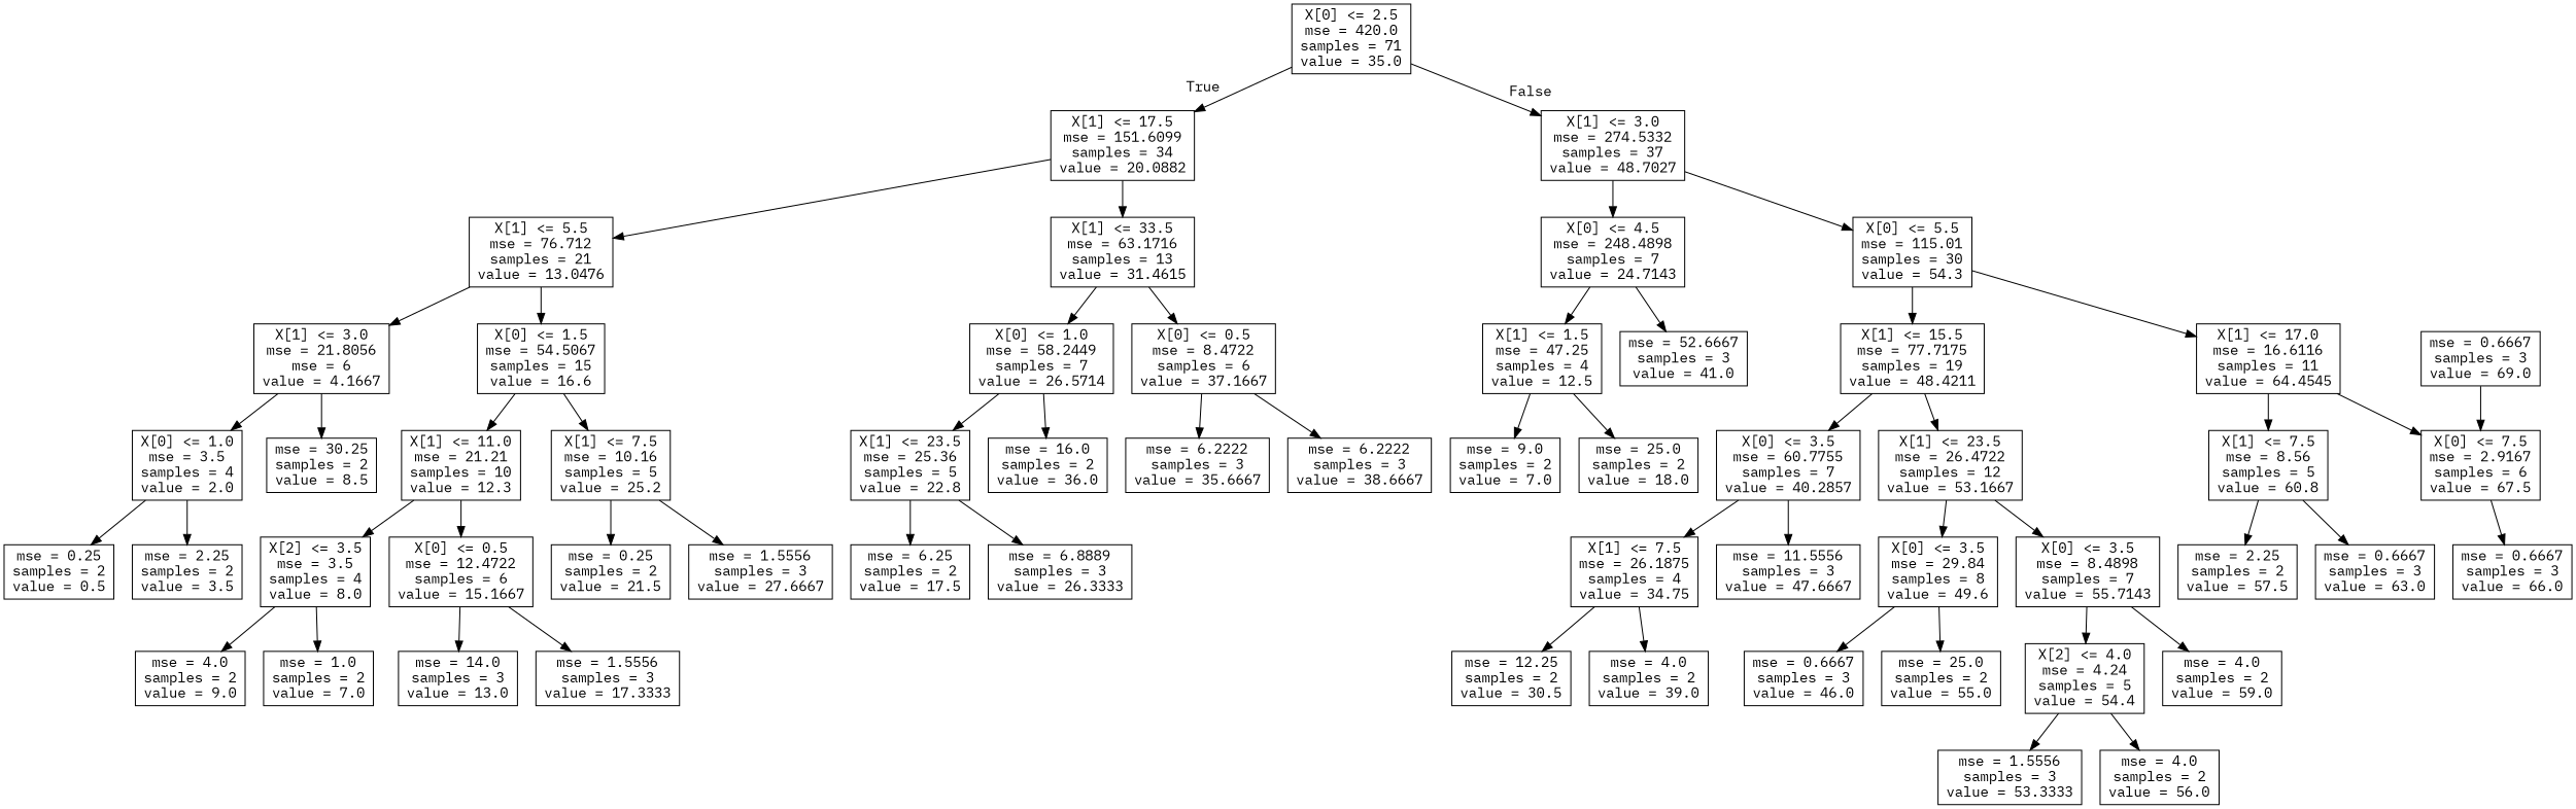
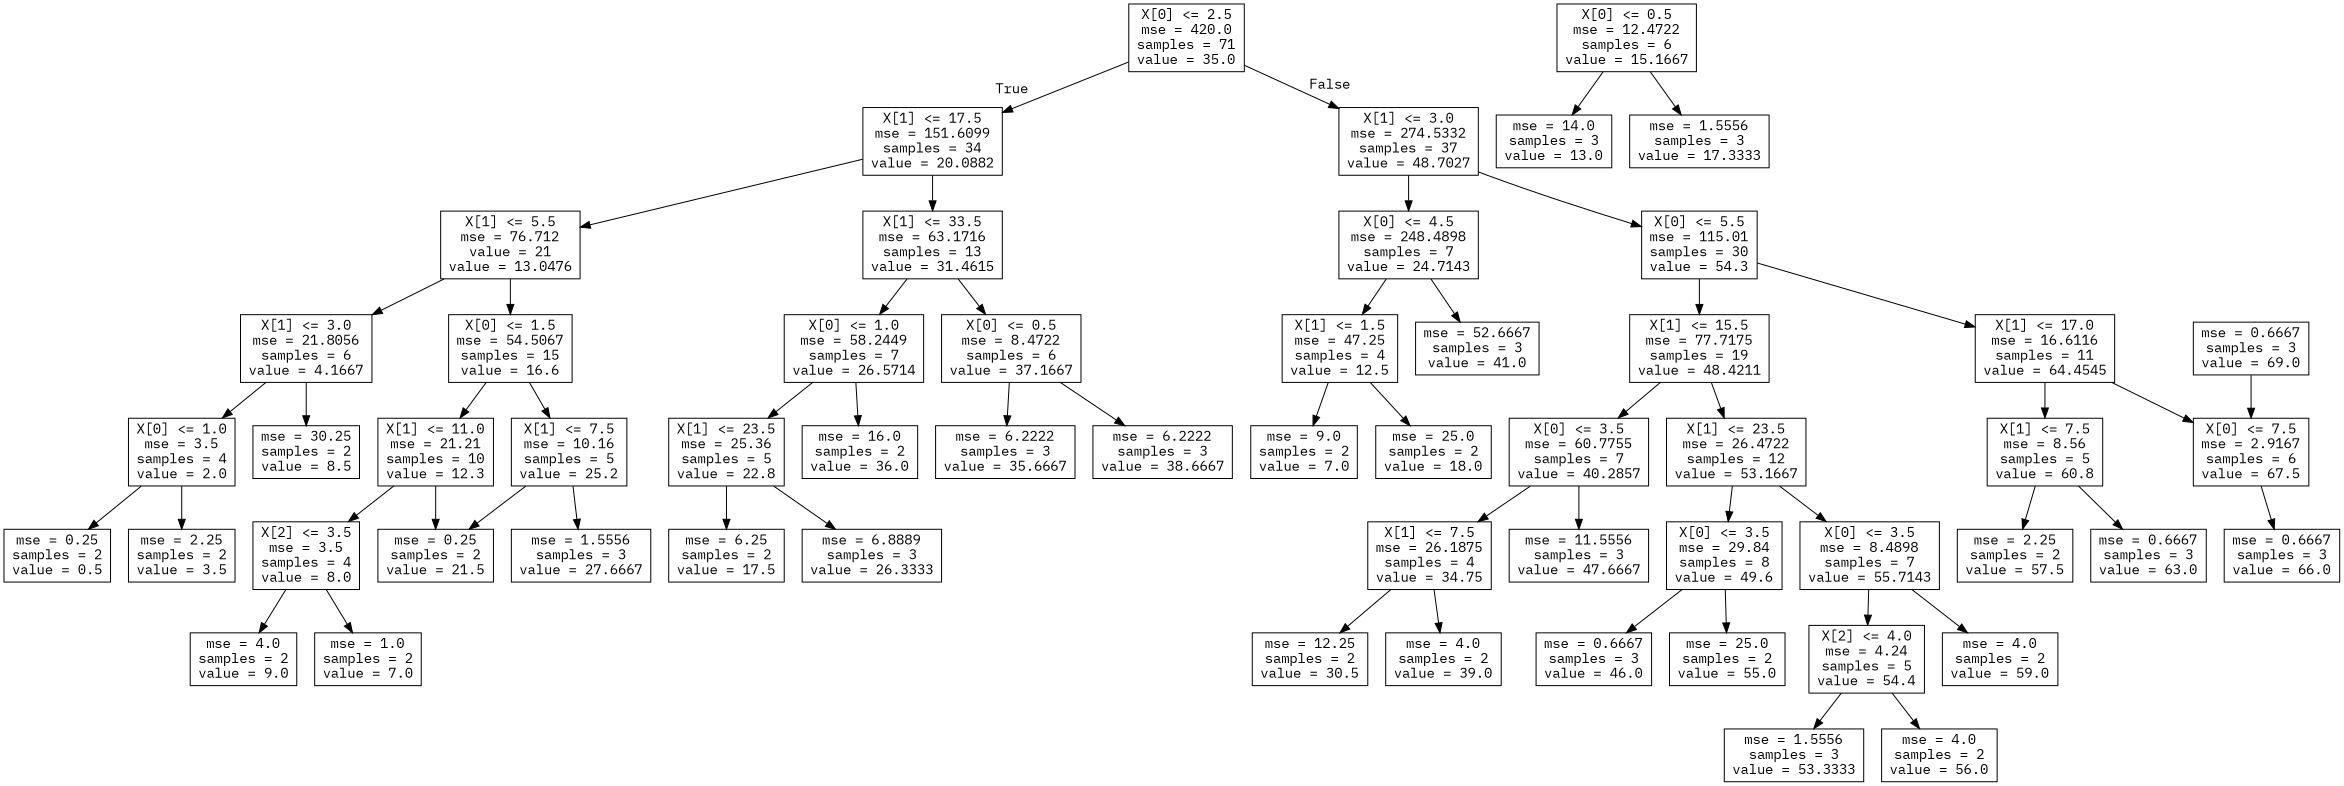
  digraph {
    fontname="IBM Plex Mono"
    node [fontname="IBM Plex Mono" shape=box]
    edge [fontname="IBM Plex Mono"]
    n1 [label="X[0] <= 2.5\nmse = 420.0\nsamples = 71\nvalue = 35.0"]
    n2 [label="X[1] <= 17.5\nmse = 151.6099\nsamples = 34\nvalue = 20.0882"]
    n3 [label="X[1] <= 3.0\nmse = 274.5332\nsamples = 37\nvalue = 48.7027"]
-   n4 [label="X[1] <= 5.5\nmse = 76.712\nsamples = 21\nvalue = 13.0476"]
+   n4 [label="X[1] <= 5.5\nmse = 76.712\nvalue = 21\nvalue = 13.0476"]
    n5 [label="X[1] <= 33.5\nmse = 63.1716\nsamples = 13\nvalue = 31.4615"]
    n6 [label="X[0] <= 4.5\nmse = 248.4898\nsamples = 7\nvalue = 24.7143"]
    n7 [label="X[0] <= 5.5\nmse = 115.01\nsamples = 30\nvalue = 54.3"]
-   n8 [label="X[1] <= 3.0\nmse = 21.8056\nmse = 6\nvalue = 4.1667"]
+   n8 [label="X[1] <= 3.0\nmse = 21.8056\nsamples = 6\nvalue = 4.1667"]
    n9 [label="X[0] <= 1.5\nmse = 54.5067\nsamples = 15\nvalue = 16.6"]
    n10 [label="X[0] <= 1.0\nmse = 58.2449\nsamples = 7\nvalue = 26.5714"]
    n11 [label="X[0] <= 0.5\nmse = 8.4722\nsamples = 6\nvalue = 37.1667"]
    n12 [label="X[0] <= 1.0\nmse = 3.5\nsamples = 4\nvalue = 2.0"]
    n13 [label="mse = 30.25\nsamples = 2\nvalue = 8.5"]
    n14 [label="X[1] <= 11.0\nmse = 21.21\nsamples = 10\nvalue = 12.3"]
    n15 [label="X[1] <= 7.5\nmse = 10.16\nsamples = 5\nvalue = 25.2"]
    n16 [label="mse = 0.25\nsamples = 2\nvalue = 0.5"]
    n17 [label="mse = 2.25\nsamples = 2\nvalue = 3.5"]
    n18 [label="X[2] <= 3.5\nmse = 3.5\nsamples = 4\nvalue = 8.0"]
    n19 [label="X[0] <= 0.5\nmse = 12.4722\nsamples = 6\nvalue = 15.1667"]
    n20 [label="mse = 0.25\nsamples = 2\nvalue = 21.5"]
    n21 [label="mse = 1.5556\nsamples = 3\nvalue = 27.6667"]
    n22 [label="mse = 4.0\nsamples = 2\nvalue = 9.0"]
    n23 [label="mse = 1.0\nsamples = 2\nvalue = 7.0"]
    n24 [label="mse = 14.0\nsamples = 3\nvalue = 13.0"]
    n25 [label="mse = 1.5556\nsamples = 3\nvalue = 17.3333"]
    n26 [label="X[1] <= 23.5\nmse = 25.36\nsamples = 5\nvalue = 22.8"]
    n27 [label="mse = 16.0\nsamples = 2\nvalue = 36.0"]
    n28 [label="mse = 6.2222\nsamples = 3\nvalue = 35.6667"]
    n29 [label="mse = 6.2222\nsamples = 3\nvalue = 38.6667"]
    n30 [label="mse = 6.25\nsamples = 2\nvalue = 17.5"]
    n31 [label="mse = 6.8889\nsamples = 3\nvalue = 26.3333"]
    n32 [label="X[1] <= 1.5\nmse = 47.25\nsamples = 4\nvalue = 12.5"]
    n33 [label="mse = 52.6667\nsamples = 3\nvalue = 41.0"]
    n34 [label="X[1] <= 15.5\nmse = 77.7175\nsamples = 19\nvalue = 48.4211"]
    n35 [label="X[1] <= 17.0\nmse = 16.6116\nsamples = 11\nvalue = 64.4545"]
    n36 [label="mse = 9.0\nsamples = 2\nvalue = 7.0"]
    n37 [label="mse = 25.0\nsamples = 2\nvalue = 18.0"]
    n38 [label="X[0] <= 3.5\nmse = 60.7755\nsamples = 7\nvalue = 40.2857"]
    n39 [label="X[1] <= 23.5\nmse = 26.4722\nsamples = 12\nvalue = 53.1667"]
    n40 [label="X[1] <= 7.5\nmse = 8.56\nsamples = 5\nvalue = 60.8"]
    n41 [label="X[0] <= 7.5\nmse = 2.9167\nsamples = 6\nvalue = 67.5"]
    n42 [label="X[1] <= 7.5\nmse = 26.1875\nsamples = 4\nvalue = 34.75"]
    n43 [label="mse = 11.5556\nsamples = 3\nvalue = 47.6667"]
    n44 [label="X[0] <= 3.5\nmse = 29.84\nsamples = 8\nvalue = 49.6"]
    n45 [label="X[0] <= 3.5\nmse = 8.4898\nsamples = 7\nvalue = 55.7143"]
    n46 [label="mse = 12.25\nsamples = 2\nvalue = 30.5"]
    n47 [label="mse = 4.0\nsamples = 2\nvalue = 39.0"]
    n48 [label="mse = 0.6667\nsamples = 3\nvalue = 46.0"]
    n49 [label="mse = 25.0\nsamples = 2\nvalue = 55.0"]
    n50 [label="X[2] <= 4.0\nmse = 4.24\nsamples = 5\nvalue = 54.4"]
    n51 [label="mse = 4.0\nsamples = 2\nvalue = 59.0"]
    n52 [label="mse = 1.5556\nsamples = 3\nvalue = 53.3333"]
    n53 [label="mse = 4.0\nsamples = 2\nvalue = 56.0"]
    n54 [label="mse = 2.25\nsamples = 2\nvalue = 57.5"]
    n55 [label="mse = 0.6667\nsamples = 3\nvalue = 63.0"]
    n56 [label="mse = 0.6667\nsamples = 3\nvalue = 66.0"]
    n57 [label="mse = 0.6667\nsamples = 3\nvalue = 69.0"]
    n1 -> n2 [headlabel=True labelangle=45 labeldistance=2.5]
    n1 -> n3 [headlabel=False labelangle=-45 labeldistance=2.5]
    n2 -> n4
    n2 -> n5
    n3 -> n6
    n3 -> n7
    n4 -> n8
    n4 -> n9
    n5 -> n10
    n5 -> n11
    n6 -> n32
    n6 -> n33
    n7 -> n34
    n7 -> n35
    n8 -> n12
    n8 -> n13
    n9 -> n14
    n9 -> n15
    n10 -> n26
    n10 -> n27
    n11 -> n28
    n11 -> n29
    n12 -> n16
    n12 -> n17
    n14 -> n18
-   n14 -> n19
+   n14 -> n20
    n15 -> n20
    n15 -> n21
    n18 -> n22
    n18 -> n23
    n19 -> n24
    n19 -> n25
    n26 -> n30
    n26 -> n31
    n32 -> n36
    n32 -> n37
    n34 -> n38
    n34 -> n39
    n35 -> n40
    n35 -> n41
    n38 -> n42
    n38 -> n43
    n39 -> n44
    n39 -> n45
    n40 -> n54
    n40 -> n55
    n41 -> n56
    n42 -> n46
    n42 -> n47
    n44 -> n48
    n44 -> n49
    n45 -> n50
    n45 -> n51
    n50 -> n52
    n50 -> n53
    n57 -> n41
  }
